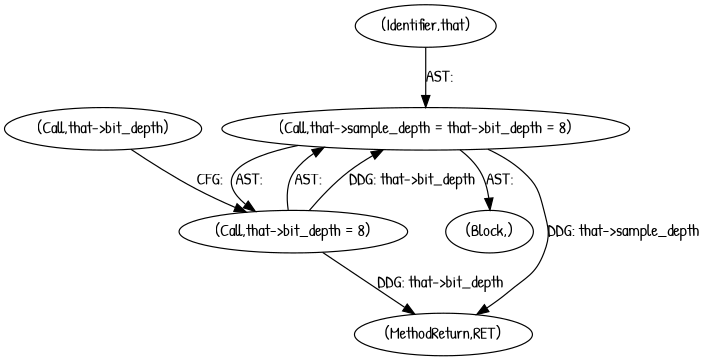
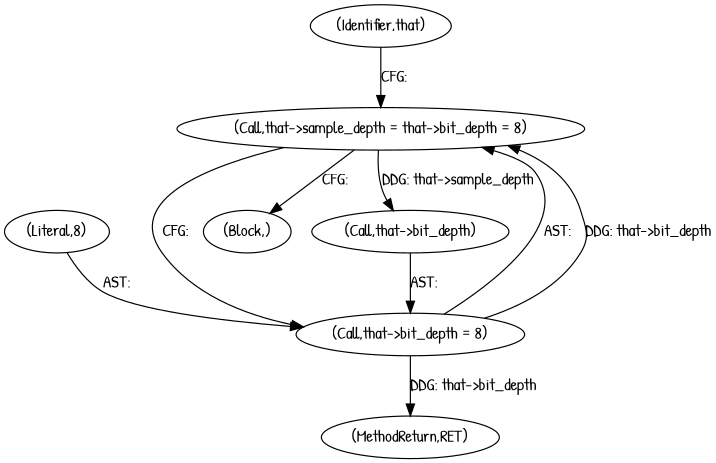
  digraph {
    fontname="Patrick Hand"
    node [fontname="Patrick Hand"]
    edge [fontname="Patrick Hand"]
    n1 [label="(Call,that->sample_depth = that->bit_depth = 8)"]
    n2 [label="(Call,that->bit_depth = 8)"]
    n3 [label="(Block,)"]
    n4 [label="(MethodReturn,RET)"]
+   n5 [label="(Literal,8)"]
    n6 [label="(Call,that->bit_depth)"]
    n7 [label="(Identifier,that)"]
-   n1 -> n2 [label="AST: "]
-   n1 -> n3 [label="AST: "]
-   n1 -> n4 [label="DDG: that->sample_depth"]
+   n1 -> n2 [label="CFG: "]
+   n1 -> n3 [label="CFG: "]
+   n1 -> n6 [label="DDG: that->sample_depth"]
    n2 -> n1 [label="AST: "]
    n2 -> n1 [label="DDG: that->bit_depth"]
    n2 -> n4 [label="DDG: that->bit_depth"]
-   n6 -> n2 [label="CFG: "]
-   n7 -> n1 [label="AST: "]
+   n5 -> n2 [label="AST: "]
+   n6 -> n2 [label="AST: "]
+   n7 -> n1 [label="CFG: "]
  }
